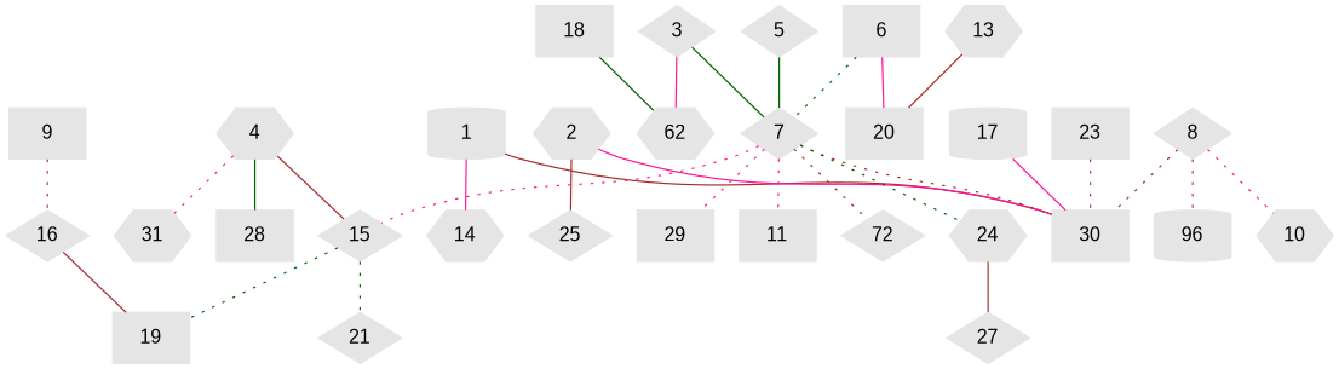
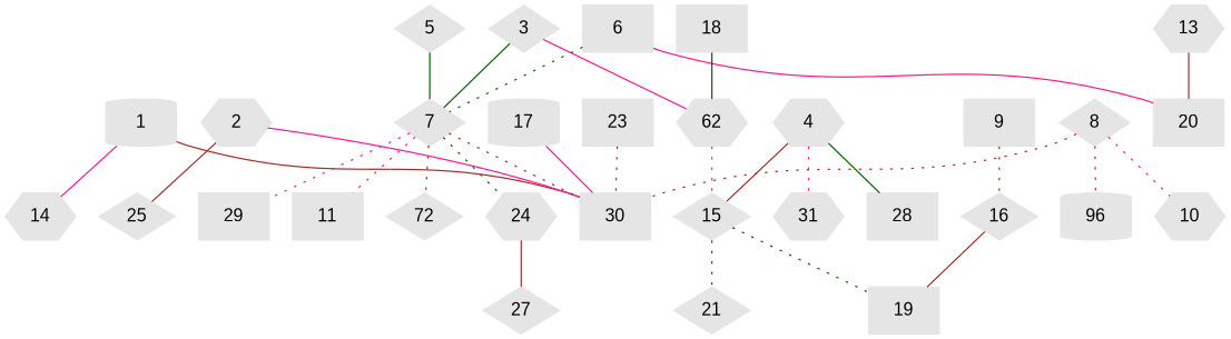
  graph {
    fontname="Liberation Sans"
    node [color=gray90 fontname="Liberation Sans" shape=box style=filled]
    edge [color=brown fontname="Liberation Sans" style=solid weight=1.0]
    1 [shape=cylinder]
    14 [shape=hexagon]
    30
    2 [shape=hexagon]
    25 [shape=diamond]
    3 [shape=diamond]
    7 [shape=diamond]
    n8 [label=62 shape=hexagon]
    15 [shape=diamond]
    11
    n11 [label=72 shape=diamond]
    24 [shape=hexagon]
    29
    4 [shape=hexagon]
    28
    31 [shape=hexagon]
    19
    21 [shape=diamond]
    5 [shape=diamond]
    6
    20
    27 [shape=diamond]
    8 [shape=diamond]
    10 [shape=hexagon]
    n25 [label=96 shape=cylinder]
    16 [shape=diamond]
    9
    13 [shape=hexagon]
    17 [shape=cylinder]
    18
    23
    1 -- 14 [color=deeppink]
    1 -- 30
    2 -- 30 [color=deeppink]
    2 -- 25
    3 -- 7 [color=darkgreen]
    3 -- n8 [color=deeppink]
    7 -- 30 [style=dotted]
-   7 -- 15 [color=deeppink style=dotted]
+   n8 -- 15 [color=deeppink style=dotted]
    7 -- 11 [color=deeppink style=dotted]
    7 -- n11 [style=dotted]
    7 -- 24 [color=darkgreen style=dotted]
    7 -- 29 [color=deeppink style=dotted]
    15 -- 19 [color=darkgreen style=dotted]
    15 -- 21 [color=darkgreen style=dotted]
    24 -- 27
    4 -- 15
    4 -- 28 [color=darkgreen]
    4 -- 31 [color=deeppink style=dotted]
    5 -- 7 [color=darkgreen]
    6 -- 7 [color=darkgreen style=dotted]
    6 -- 20 [color=deeppink]
    8 -- 30 [style=dotted]
    8 -- 10 [color=deeppink style=dotted]
    8 -- n25 [style=dotted]
    16 -- 19
    9 -- 16 [style=dotted]
    13 -- 20
    17 -- 30 [color=deeppink]
    18 -- n8 [color=darkgreen]
    23 -- 30 [style=dotted]
  }
